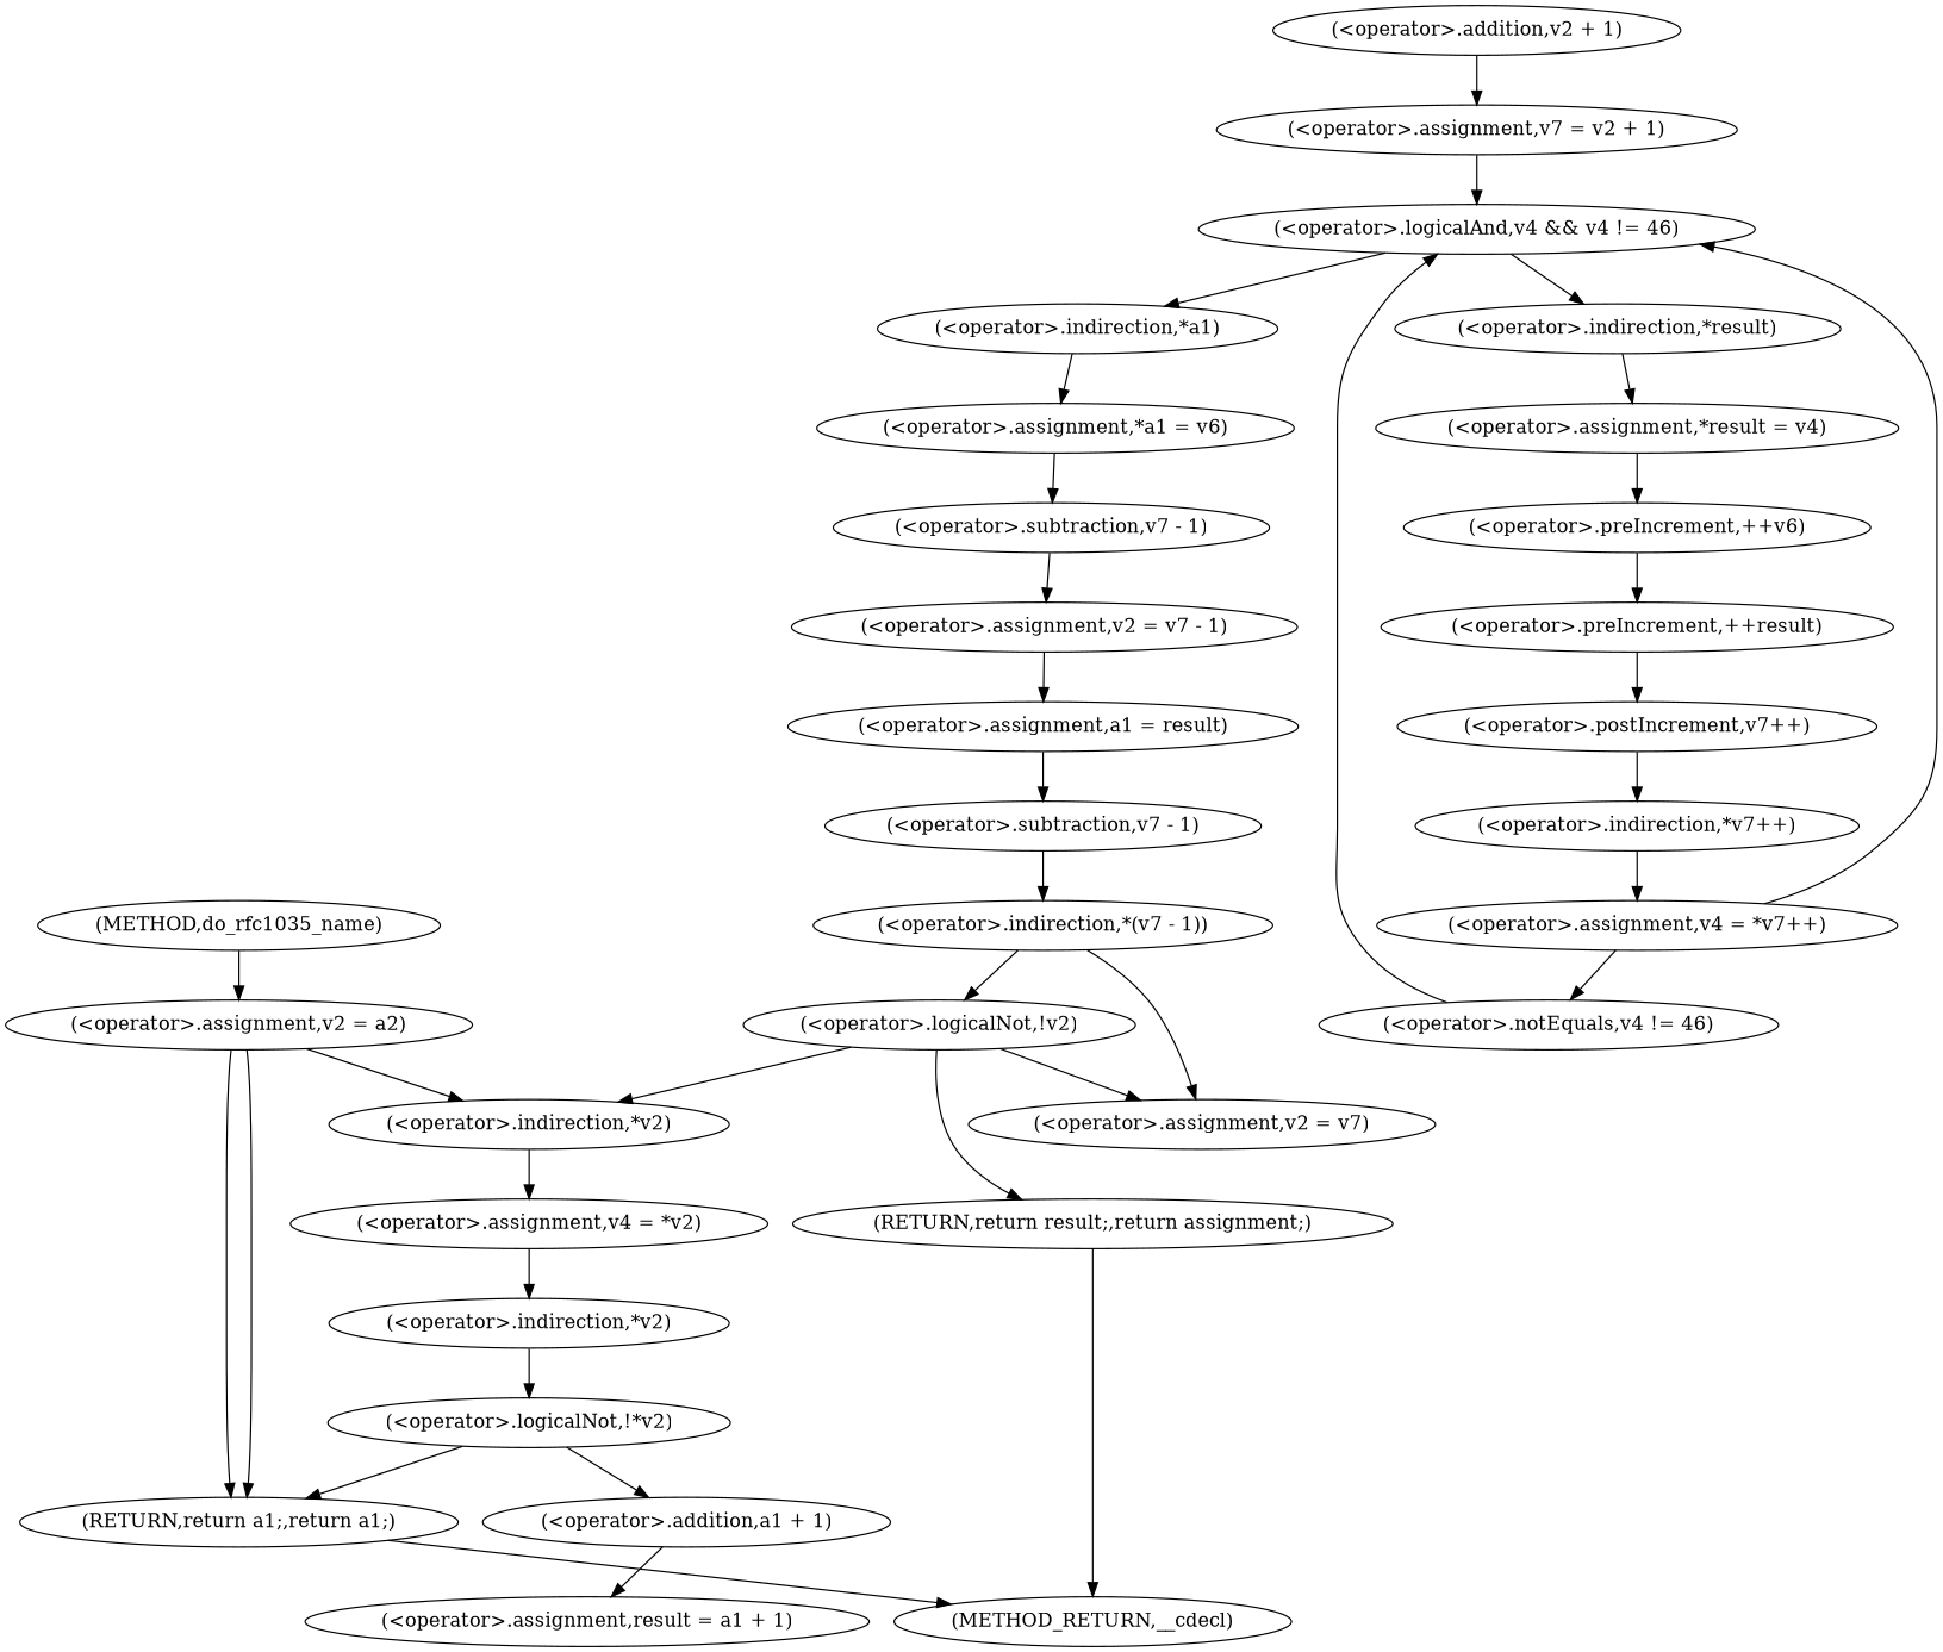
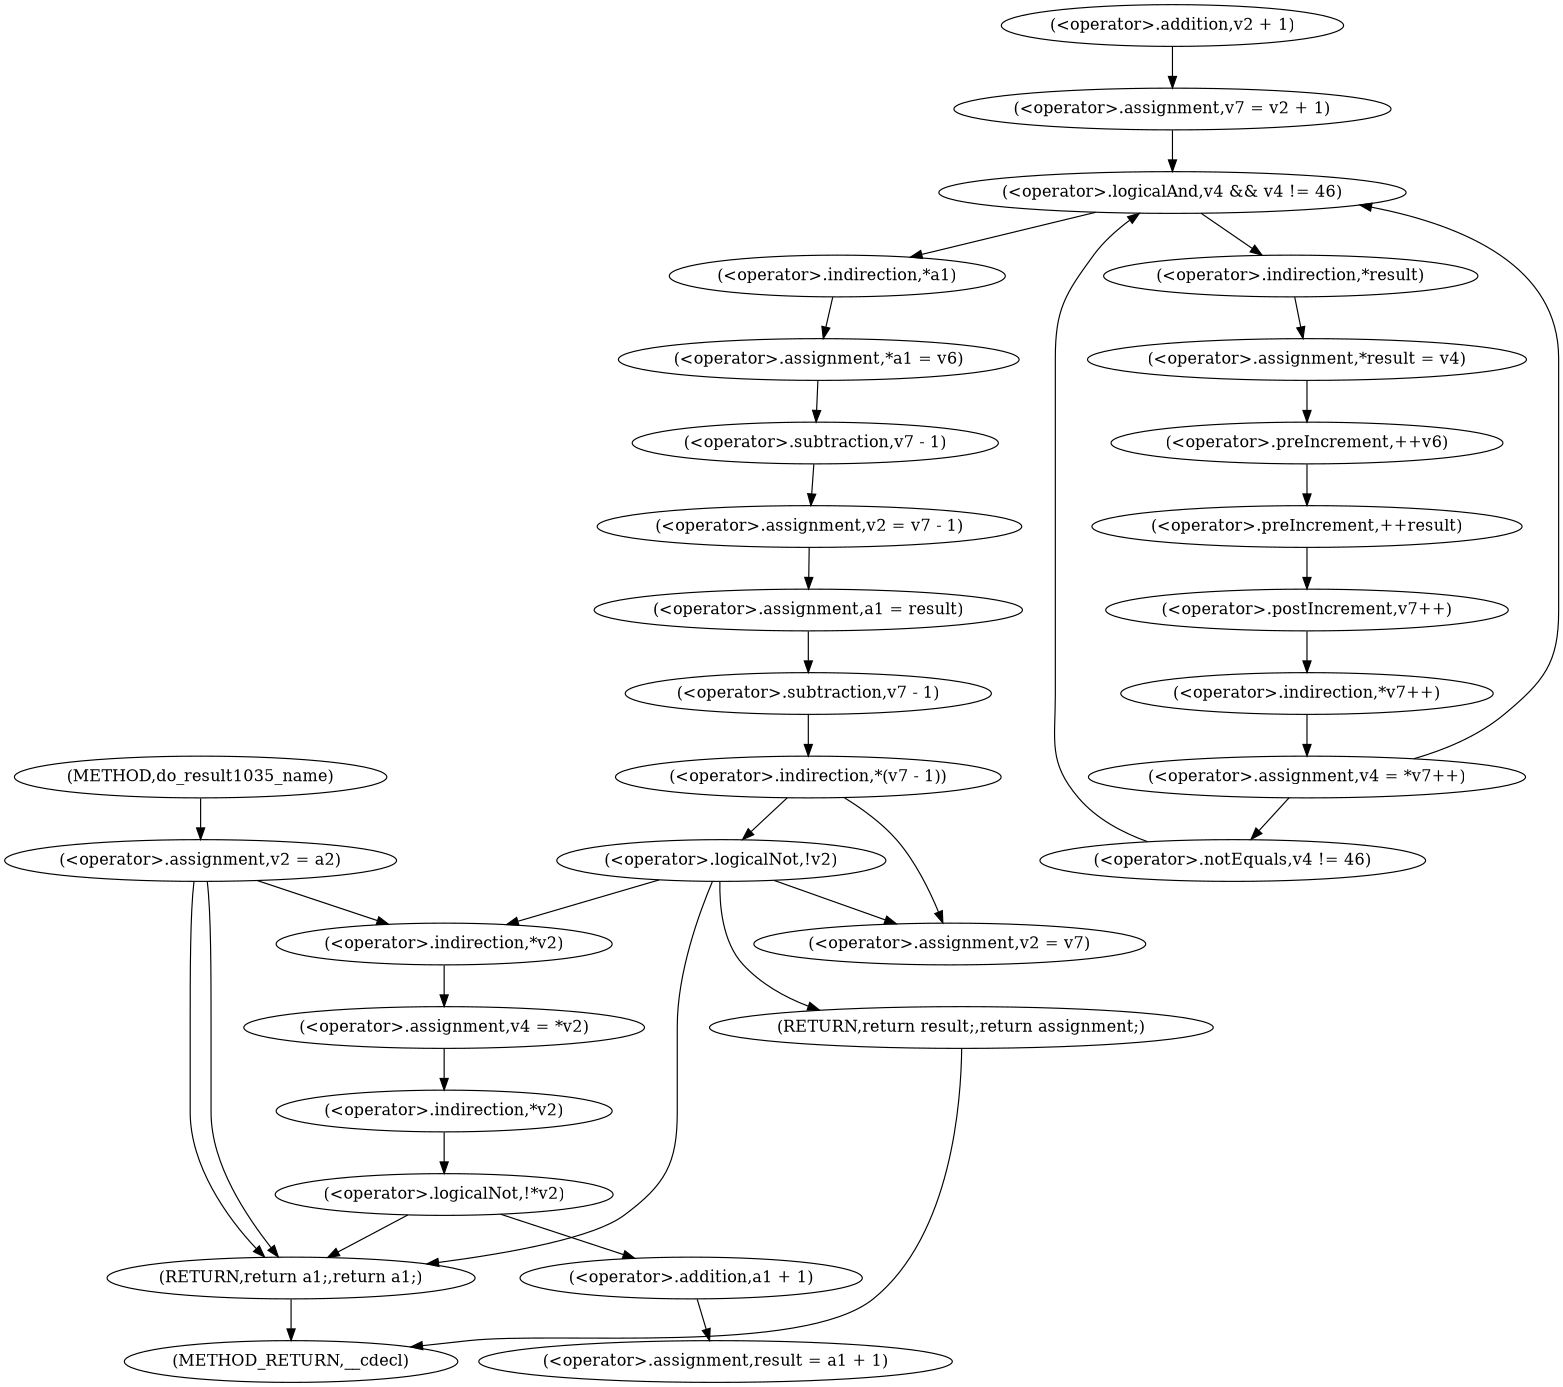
  digraph {
    n1 [label="(<operator>.assignment,v2 = a2)"]
    n2 [label="(<operator>.indirection,*v2)"]
    n3 [label="(RETURN,return a1;,return a1;)"]
    n4 [label="(<operator>.assignment,v4 = *v2)"]
    n5 [label="(METHOD_RETURN,__cdecl)"]
    n6 [label="(<operator>.indirection,*v2)"]
    n7 [label="(<operator>.logicalNot,!*v2)"]
    n8 [label="(<operator>.addition,a1 + 1)"]
    n9 [label="(<operator>.assignment,result = a1 + 1)"]
    n10 [label="(<operator>.addition,v2 + 1)"]
    n11 [label="(<operator>.assignment,v7 = v2 + 1)"]
    n12 [label="(<operator>.logicalAnd,v4 && v4 != 46)"]
    n13 [label="(<operator>.indirection,*result)"]
    n14 [label="(<operator>.indirection,*a1)"]
    n15 [label="(<operator>.notEquals,v4 != 46)"]
    n16 [label="(<operator>.assignment,*result = v4)"]
    n17 [label="(<operator>.assignment,*a1 = v6)"]
    n18 [label="(<operator>.preIncrement,++v6)"]
    n19 [label="(<operator>.preIncrement,++result)"]
    n20 [label="(<operator>.postIncrement,v7++)"]
    n21 [label="(<operator>.indirection,*v7++)"]
    n22 [label="(<operator>.assignment,v4 = *v7++)"]
    n23 [label="(<operator>.subtraction,v7 - 1)"]
    n24 [label="(<operator>.assignment,v2 = v7 - 1)"]
    n25 [label="(<operator>.assignment,a1 = result)"]
    n26 [label="(<operator>.subtraction,v7 - 1)"]
    n27 [label="(<operator>.indirection,*(v7 - 1))"]
    n28 [label="(<operator>.assignment,v2 = v7)"]
    n29 [label="(<operator>.logicalNot,!v2)"]
    n30 [label="(RETURN,return result;,return assignment;)"]
-   n31 [label="(METHOD,do_rfc1035_name)"]
+   n31 [label="(METHOD,do_result1035_name)"]
    n1 -> n2
    n1 -> n3
    n1 -> n3
    n2 -> n4
    n3 -> n5
    n4 -> n6
    n6 -> n7
    n7 -> n3
    n7 -> n8
    n8 -> n9
    n10 -> n11
    n11 -> n12
    n12 -> n13
    n12 -> n14
    n13 -> n16
    n14 -> n17
    n15 -> n12
    n16 -> n18
    n17 -> n23
    n18 -> n19
    n19 -> n20
    n20 -> n21
    n21 -> n22
    n22 -> n12
    n22 -> n15
    n23 -> n24
    n24 -> n25
    n25 -> n26
    n26 -> n27
    n27 -> n28
    n27 -> n29
    n29 -> n2
+   n29 -> n3
    n29 -> n28
    n29 -> n30
    n30 -> n5
    n31 -> n1
  }
